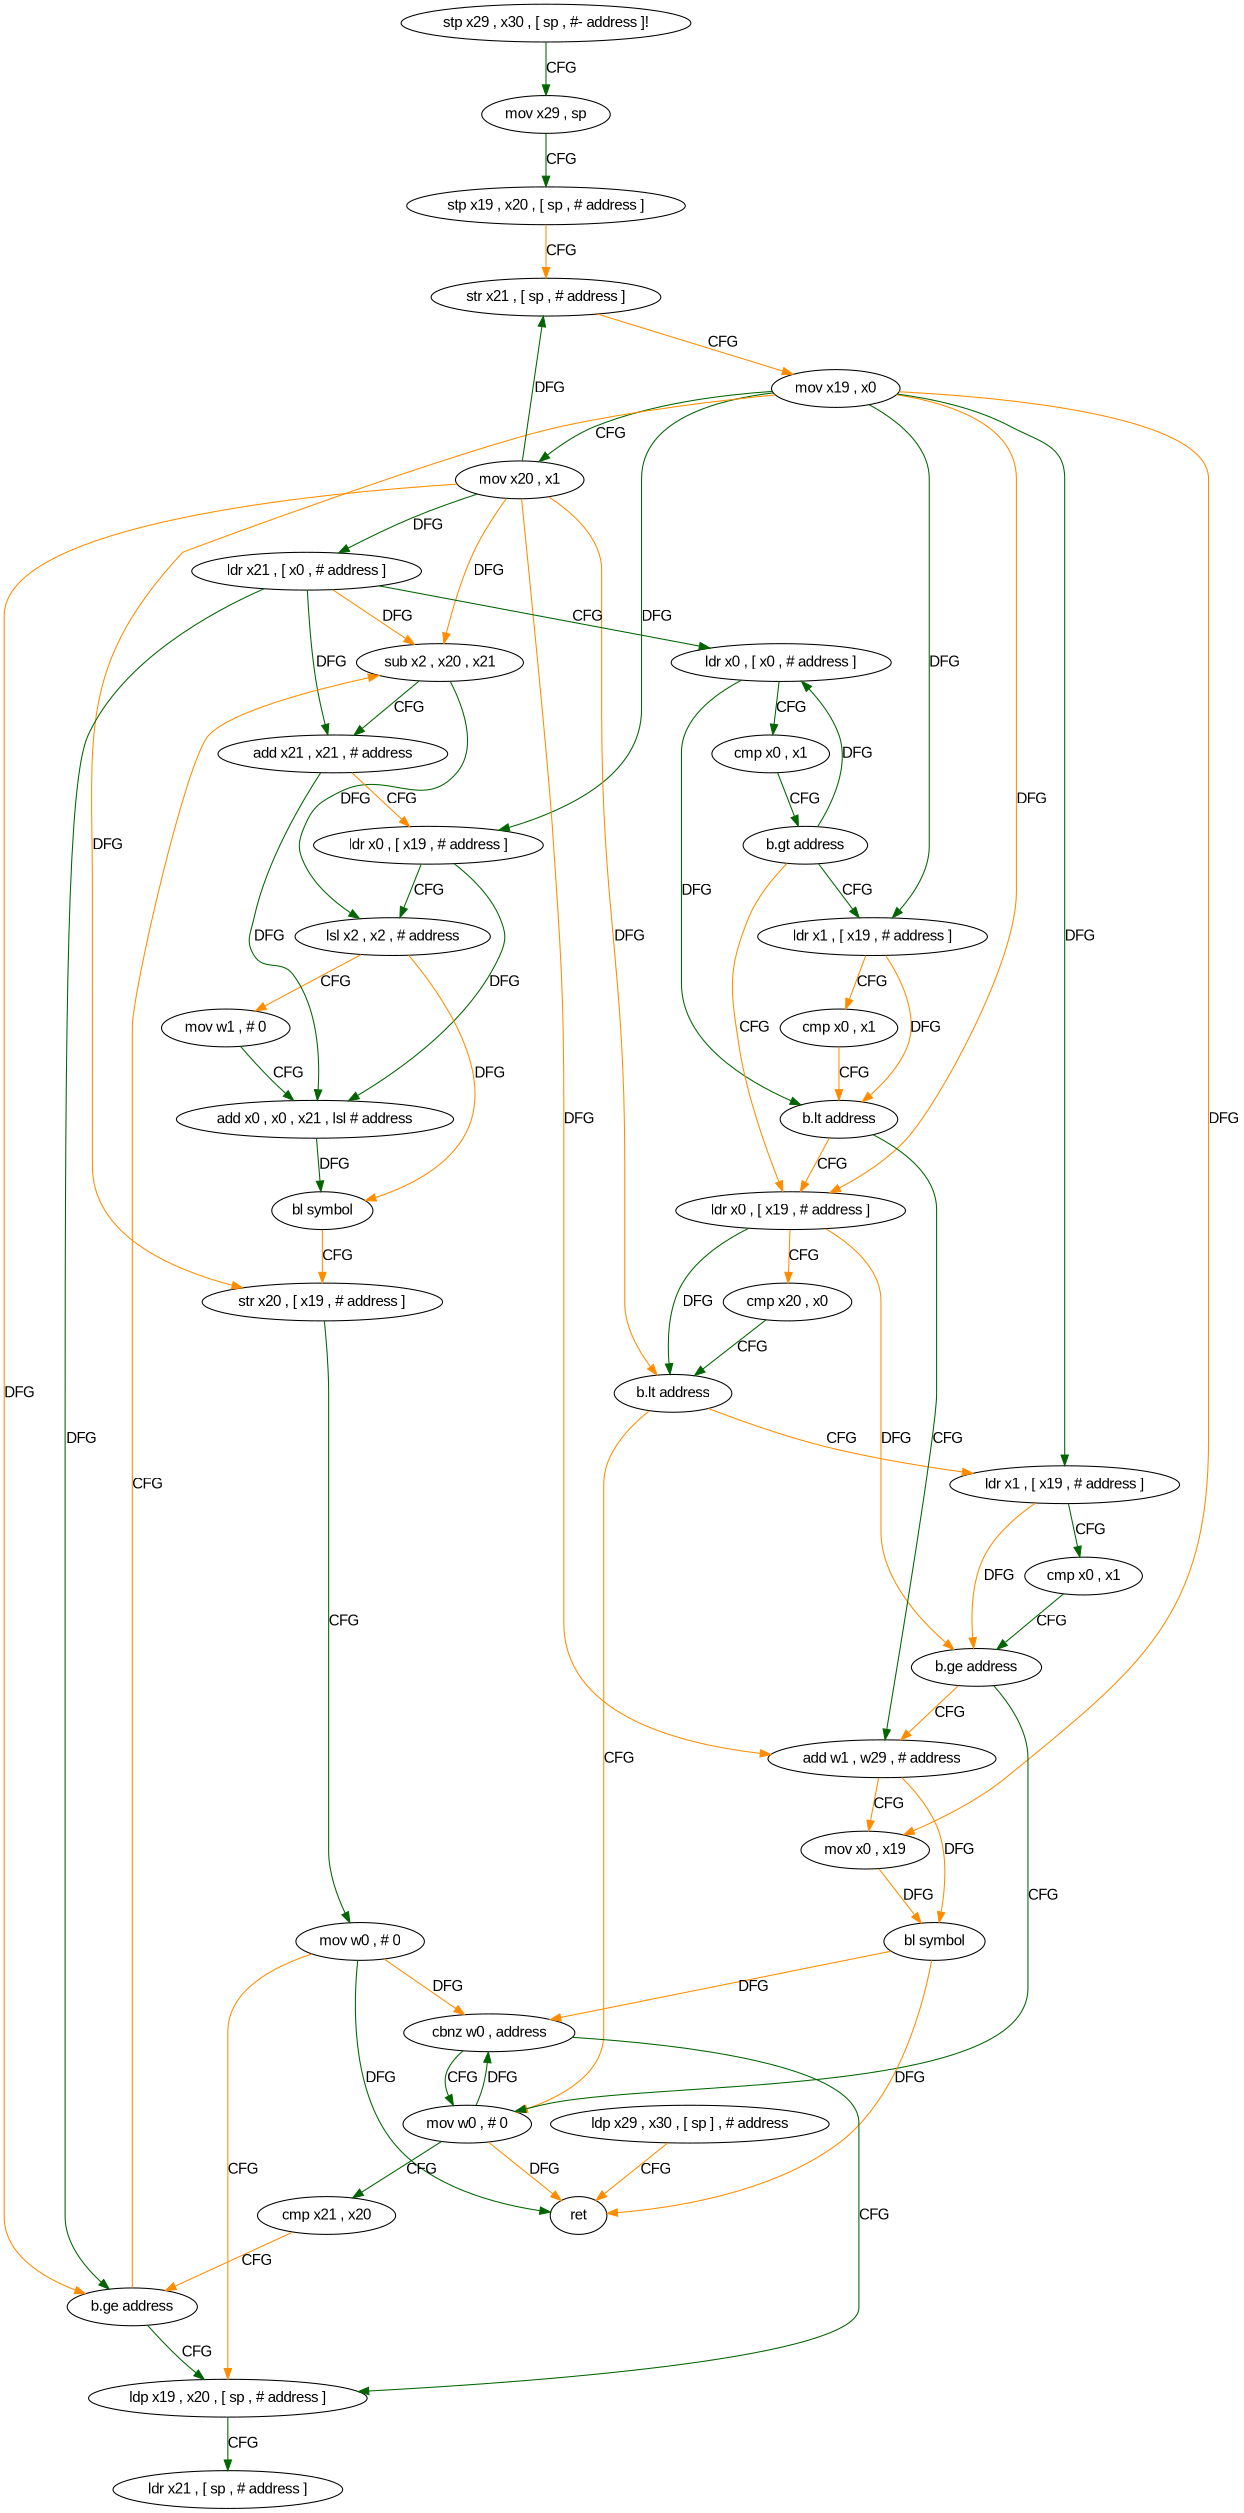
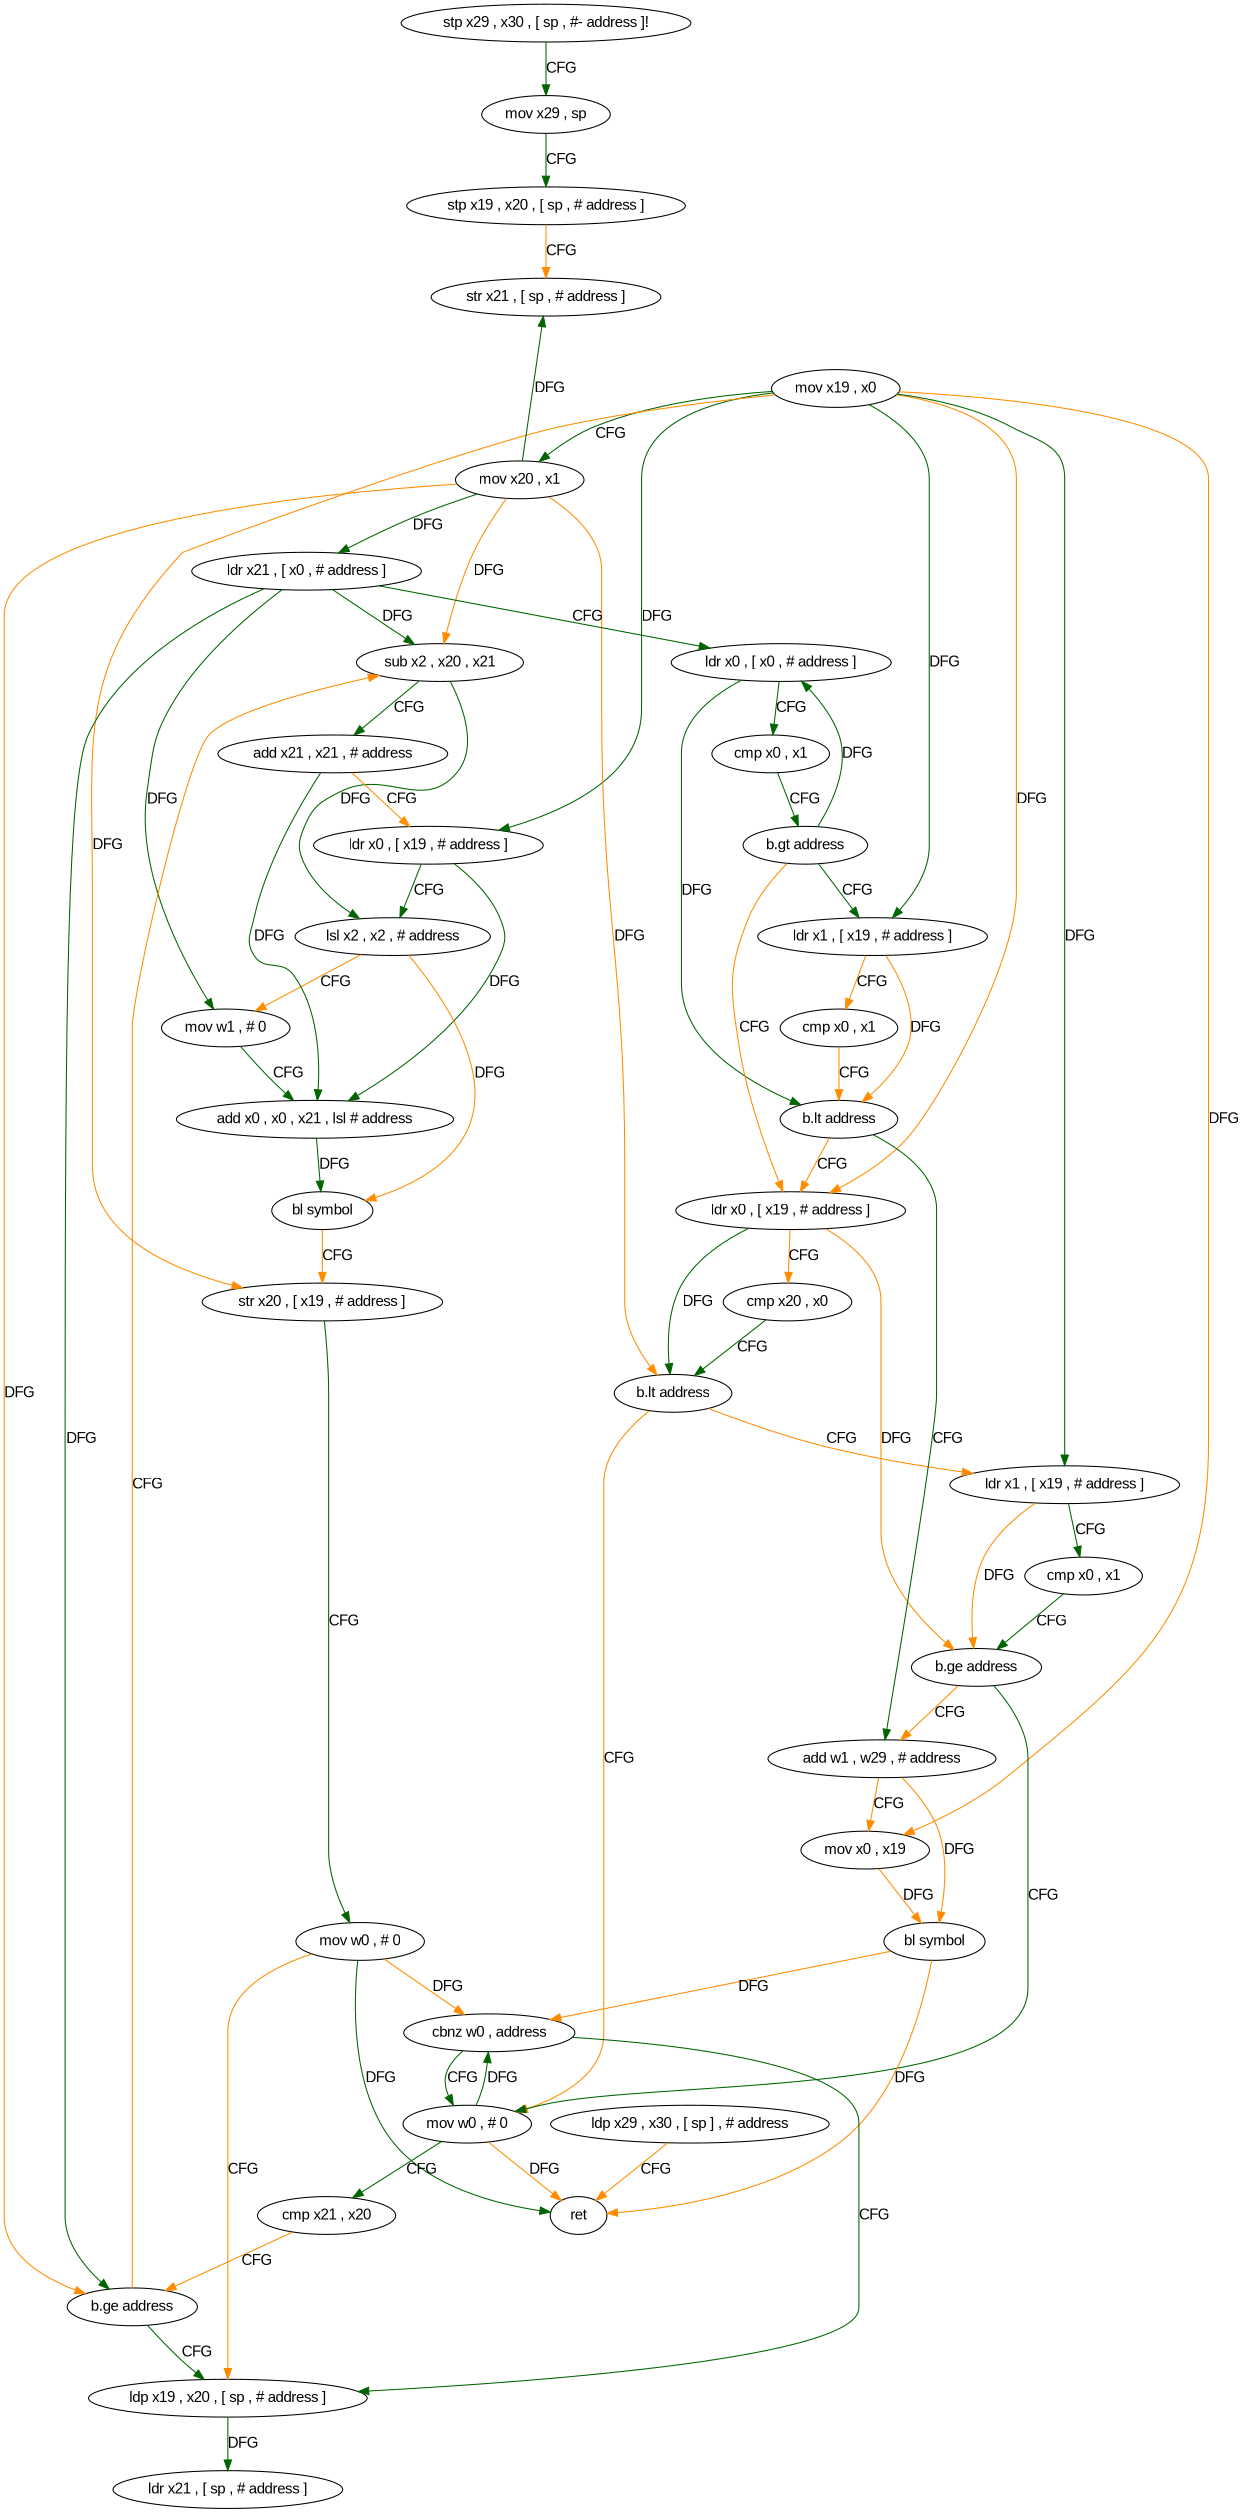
  digraph {
    fontname="Liberation Sans"
    node [fontname="Liberation Sans"]
    edge [color=darkgreen fontname="Liberation Sans"]
    n1 [label="stp x29 , x30 , [ sp , #- address ]!"]
    n2 [label="mov x29 , sp"]
    n3 [label="stp x19 , x20 , [ sp , # address ]"]
    n4 [label="str x21 , [ sp , # address ]"]
    n5 [label="mov x19 , x0"]
    n6 [label="mov x20 , x1"]
    n7 [label="ldr x0 , [ x19 , # address ]"]
    n8 [label="ldr x1 , [ x19 , # address ]"]
    n9 [label="ldr x1 , [ x19 , # address ]"]
    n10 [label="mov x0 , x19"]
    n11 [label="ldr x0 , [ x19 , # address ]"]
    n12 [label="str x20 , [ x19 , # address ]"]
    n13 [label="ldr x21 , [ x0 , # address ]"]
    n14 [label="b.lt address"]
    n15 [label="add w1 , w29 , # address"]
    n16 [label="b.ge address"]
    n17 [label="sub x2 , x20 , x21"]
    n18 [label="cmp x20 , x0"]
    n19 [label="b.ge address"]
    n20 [label="b.lt address"]
    n21 [label="cmp x0 , x1"]
    n22 [label="cmp x0 , x1"]
    n23 [label="bl symbol"]
    n24 [label="lsl x2 , x2 , # address"]
    n25 [label="add x0 , x0 , x21 , lsl # address"]
    n26 [label="mov w0 , # 0"]
    n27 [label="ldr x0 , [ x0 , # address ]"]
    n28 [label="add x21 , x21 , # address"]
    n29 [label="mov w0 , # 0"]
    n30 [label="ldp x19 , x20 , [ sp , # address ]"]
    n31 [label="cmp x0 , x1"]
    n32 [label="b.gt address"]
    n33 [label="cmp x21 , x20"]
    n34 [label="cbnz w0 , address"]
    n35 [label=ret]
    n36 [label="ldr x21 , [ sp , # address ]"]
    n37 [label="mov w1 , # 0"]
    n38 [label="bl symbol"]
    n39 [label="ldp x29 , x30 , [ sp ] , # address"]
    n1 -> n2 [label=CFG]
    n2 -> n3 [label=CFG]
    n3 -> n4 [color=darkorange label=CFG]
-   n4 -> n5 [color=darkorange label=CFG]
    n5 -> n6 [label=CFG]
    n5 -> n7 [color=darkorange label=DFG]
    n5 -> n8 [label=DFG]
    n5 -> n9 [label=DFG]
    n5 -> n10 [color=darkorange label=DFG]
    n5 -> n11 [label=DFG]
    n5 -> n12 [color=darkorange label=DFG]
    n6 -> n4 [label=DFG]
    n6 -> n13 [label=DFG]
    n6 -> n14 [color=darkorange label=DFG]
-   n6 -> n15 [color=darkorange label=DFG]
    n6 -> n16 [color=darkorange label=DFG]
    n6 -> n17 [color=darkorange label=DFG]
    n7 -> n14 [label=DFG]
    n7 -> n18 [color=darkorange label=CFG]
    n7 -> n19 [color=darkorange label=DFG]
    n8 -> n20 [color=darkorange label=DFG]
    n8 -> n21 [color=darkorange label=CFG]
    n9 -> n19 [color=darkorange label=DFG]
    n9 -> n22 [label=CFG]
    n10 -> n23 [color=darkorange label=DFG]
    n11 -> n24 [label=CFG]
    n11 -> n25 [label=DFG]
    n12 -> n26 [label=CFG]
    n13 -> n16 [label=DFG]
-   n13 -> n17 [color=darkorange label=DFG]
+   n13 -> n17 [label=DFG]
    n13 -> n27 [label=CFG]
-   n13 -> n28 [label=DFG]
+   n13 -> n37 [label=DFG]
    n14 -> n9 [color=darkorange label=CFG]
    n14 -> n29 [color=darkorange label=CFG]
    n15 -> n10 [color=darkorange label=CFG]
    n15 -> n23 [color=darkorange label=DFG]
    n16 -> n17 [color=darkorange label=CFG]
    n16 -> n30 [label=CFG]
    n17 -> n24 [label=DFG]
    n17 -> n28 [label=CFG]
    n18 -> n14 [label=CFG]
    n19 -> n15 [color=darkorange label=CFG]
    n19 -> n29 [label=CFG]
    n20 -> n7 [color=darkorange label=CFG]
    n20 -> n15 [label=CFG]
    n21 -> n20 [color=darkorange label=CFG]
    n22 -> n19 [label=CFG]
    n23 -> n34 [color=darkorange label=DFG]
    n23 -> n35 [color=darkorange label=DFG]
    n24 -> n37 [color=darkorange label=CFG]
    n24 -> n38 [color=darkorange label=DFG]
    n25 -> n38 [label=DFG]
    n26 -> n30 [color=darkorange label=CFG]
    n26 -> n34 [color=darkorange label=DFG]
    n26 -> n35 [label=DFG]
    n27 -> n20 [label=DFG]
    n27 -> n31 [label=CFG]
    n28 -> n11 [color=darkorange label=CFG]
    n28 -> n25 [label=DFG]
    n29 -> n33 [label=CFG]
    n29 -> n34 [label=DFG]
    n29 -> n35 [color=darkorange label=DFG]
-   n30 -> n36 [label=CFG]
+   n30 -> n36 [label=DFG]
    n31 -> n32 [label=CFG]
    n32 -> n7 [color=darkorange label=CFG]
    n32 -> n8 [label=CFG]
    n32 -> n27 [label=DFG]
    n33 -> n16 [color=darkorange label=CFG]
    n34 -> n29 [label=CFG]
    n34 -> n30 [label=CFG]
    n37 -> n25 [label=CFG]
    n38 -> n12 [color=darkorange label=CFG]
    n39 -> n35 [color=darkorange label=CFG]
  }
